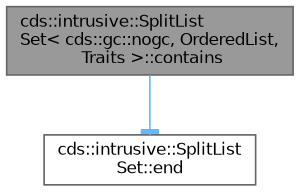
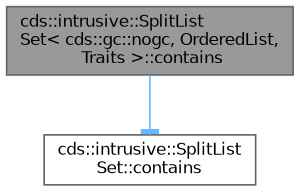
  digraph {
    rankdir=TB
    node [fontname=Helvetica fontsize=10 shape=box style=filled]
    n1 [color=gray40 fillcolor=grey60 fontcolor=black height=0.2 label="cds::intrusive::SplitList\lSet\< cds::gc::nogc, OrderedList,\l Traits \>::contains" width=0.4]
-   n2 [color=grey40 fillcolor=white height=0.2 label="cds::intrusive::SplitList\lSet::end" width=0.4]
+   n2 [color=grey40 fillcolor=white height=0.2 label="cds::intrusive::SplitList\lSet::contains" width=0.4]
    n1 -> n2 [color=steelblue1 fontname=Helvetica fontsize=10 labelfontname=Helvetica labelfontsize=10 style=solid arrowhead=tee]
  }
